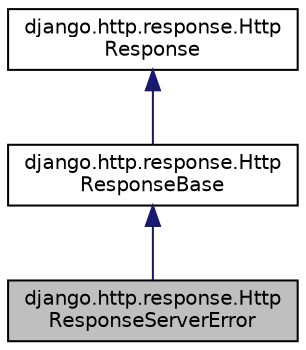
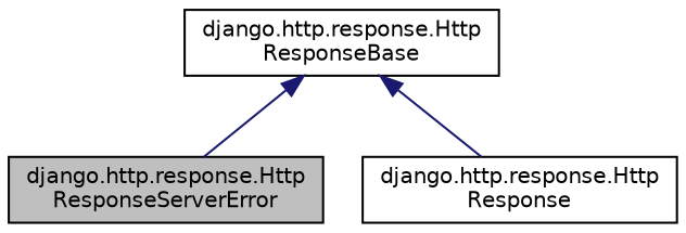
  digraph {
    node [color=black fillcolor=white fontname=Helvetica fontsize=10 shape=record style=filled]
    edge [color=midnightblue dir=back fontname=Helvetica fontsize=10 labelfontname=Helvetica labelfontsize=10 style=solid]
    n1 [fillcolor=grey75 fontcolor=black height=0.2 label="django.http.response.Http\lResponseServerError" width=0.4]
    n2 [height=0.2 label="django.http.response.Http\lResponse" width=0.4]
    n3 [height=0.2 label="django.http.response.Http\lResponseBase" width=0.4]
    n3 -> n1
-   n2 -> n3
+   n3 -> n2
  }
